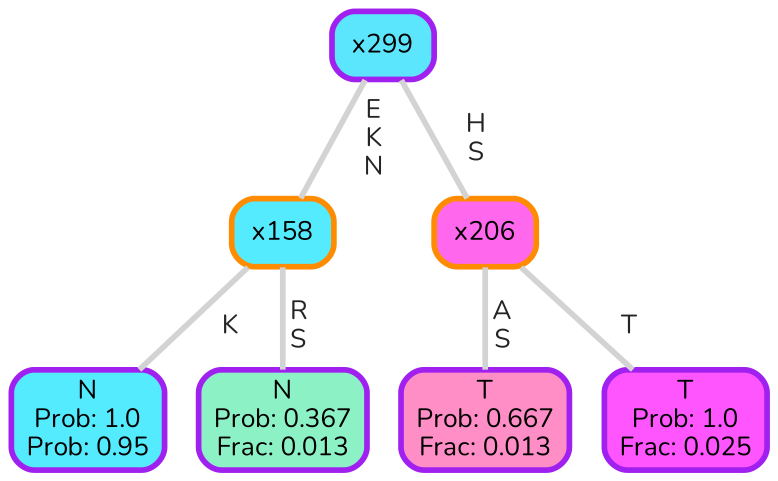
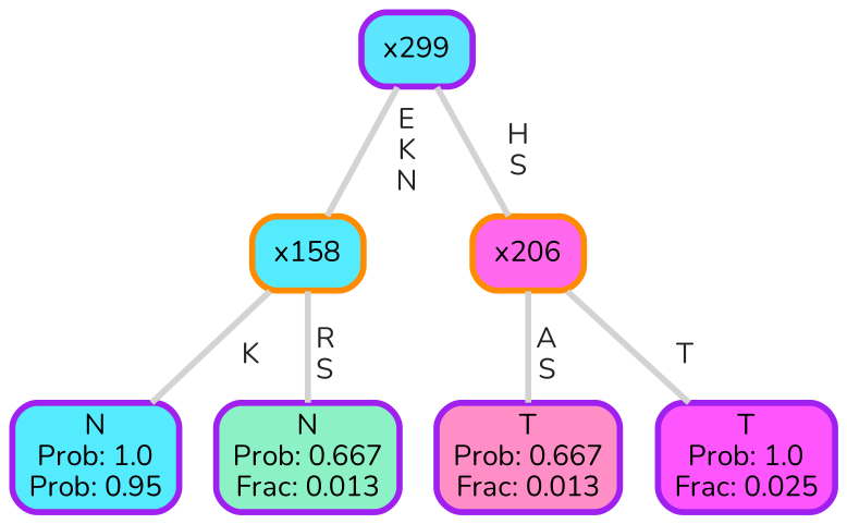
  graph {
    fontname=Nunito
    ranksep="0 equally"
    splines=straight
    node [color=purple fontcolor=black fontname=Nunito penwidth=3 shape=box style="filled, rounded"]
    edge [color=lightgray fontcolor=grey14 fontname=Nunito fontweight=bold penwidth=3]
    n1 [fillcolor="#55ebff" label="N\nProb: 1.0\nProb: 0.95"]
    n2 [color=darkorange fillcolor="#55ebfe" label=x158]
-   n3 [fillcolor="#8df1c6" label="N\nProb: 0.367\nFrac: 0.013"]
+   n3 [fillcolor="#8df1c6" label="N\nProb: 0.667\nFrac: 0.013"]
    n4 [fillcolor="#5ce6fd" label=x299]
    n5 [color=darkorange fillcolor="#ff67ec" label=x206]
    n6 [fillcolor="#ff8dc6" label="T\nProb: 0.667\nFrac: 0.013"]
    n7 [fillcolor="#ff55ff" label="T\nProb: 1.0\nFrac: 0.025"]
    subgraph sub_1 {
      rank=same
    }
    n2 -- n1 [label=" K"]
    n2 -- n3 [label=" R\n S"]
    n4 -- n2 [label=" E\n K\n N"]
    n4 -- n5 [label=" H\n S"]
    n5 -- n6 [label=" A\n S"]
    n5 -- n7 [label=" T"]
  }
